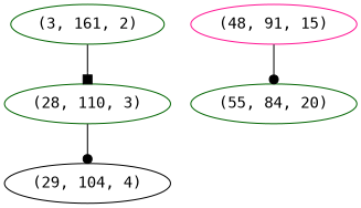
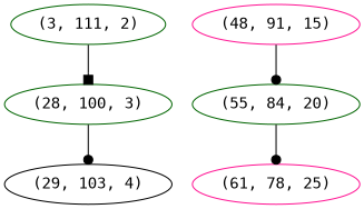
  digraph {
    fontname="DejaVu Sans Mono"
    node [color=darkgreen fontname="DejaVu Sans Mono"]
    edge [arrowhead=dot fontname="DejaVu Sans Mono"]
-   "(3, 111, 2)" [label="(3, 161, 2)"]
-   "(28, 110, 3)"
-   "(29, 104, 4)" [color=black]
+   "(3, 111, 2)"
+   "(28, 110, 3)" [label="(28, 100, 3)"]
+   "(29, 104, 4)" [color=black label="(29, 103, 4)"]
    "(48, 91, 15)" [color=deeppink]
    "(55, 84, 20)"
+   "(61, 78, 25)" [color=deeppink]
    "(3, 111, 2)" -> "(28, 110, 3)" [arrowhead=box]
    "(28, 110, 3)" -> "(29, 104, 4)"
    "(48, 91, 15)" -> "(55, 84, 20)"
+   "(55, 84, 20)" -> "(61, 78, 25)"
  }
